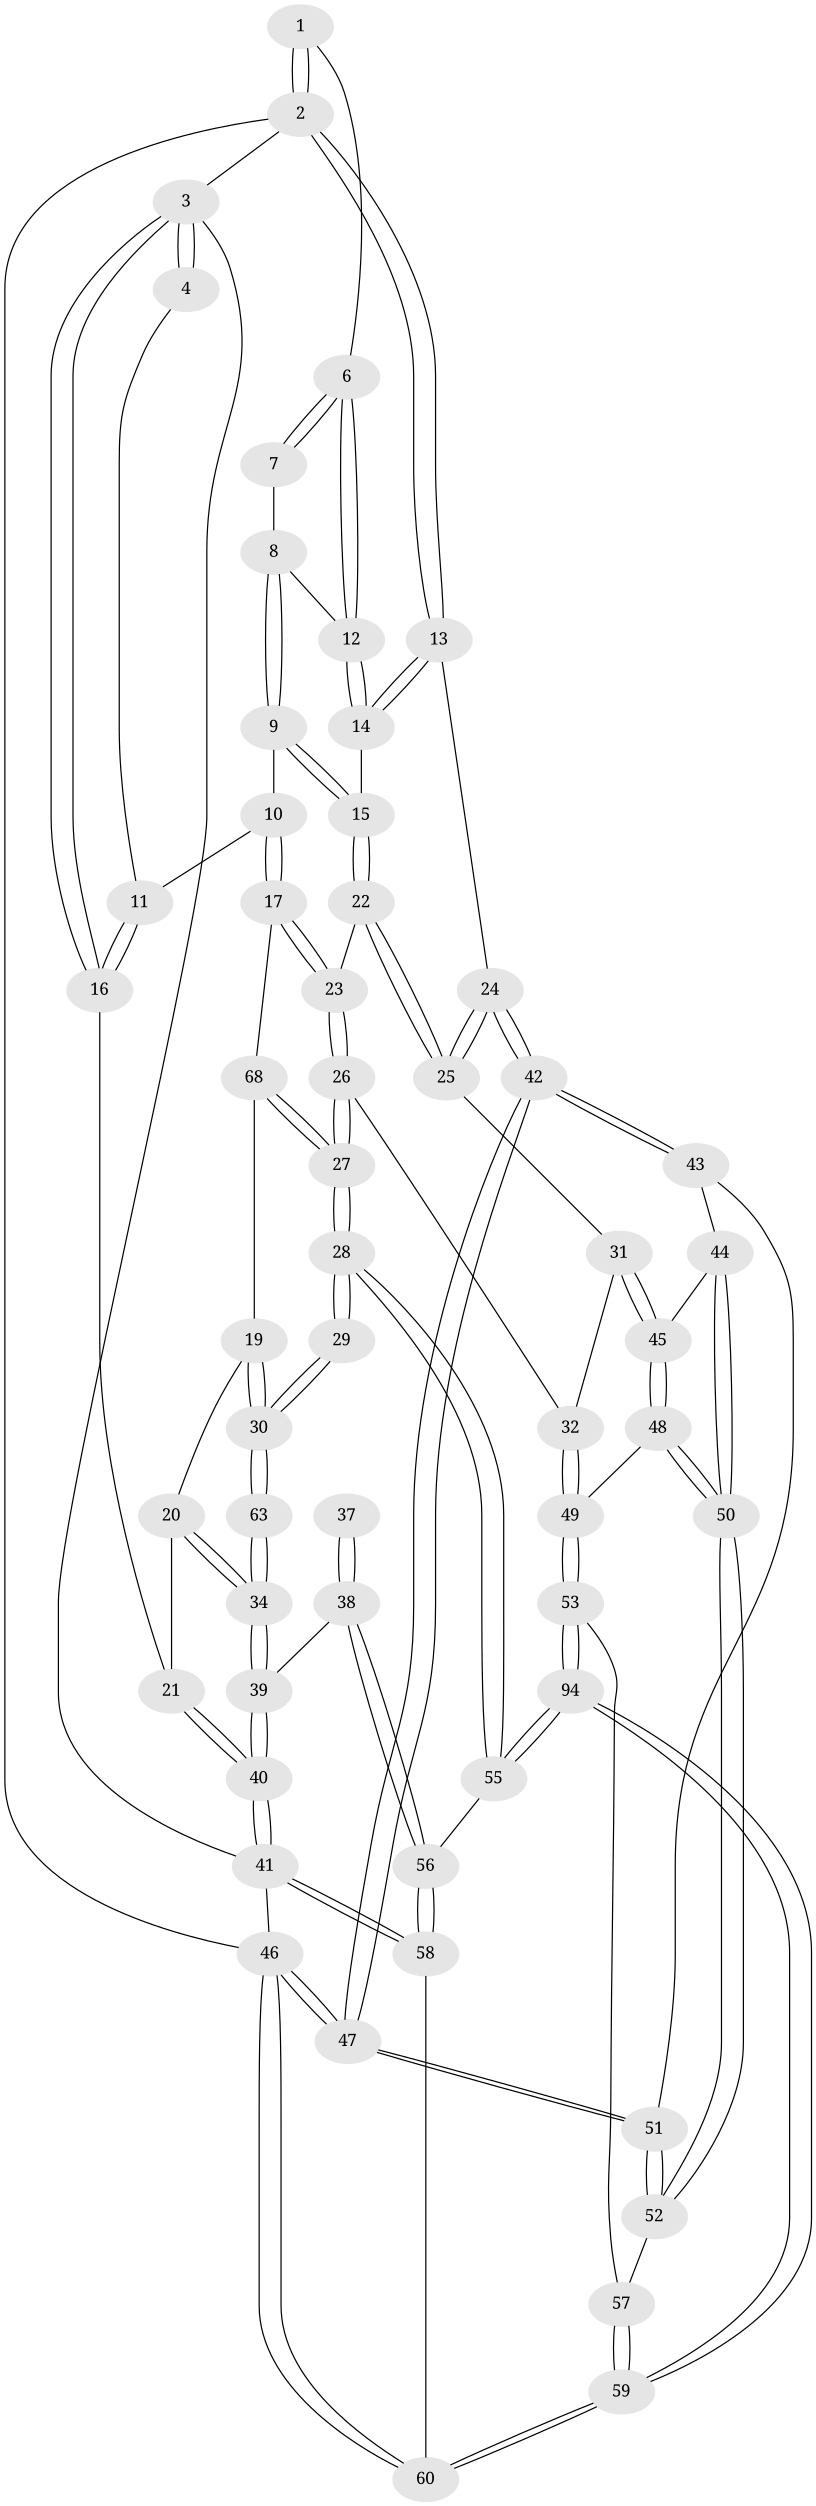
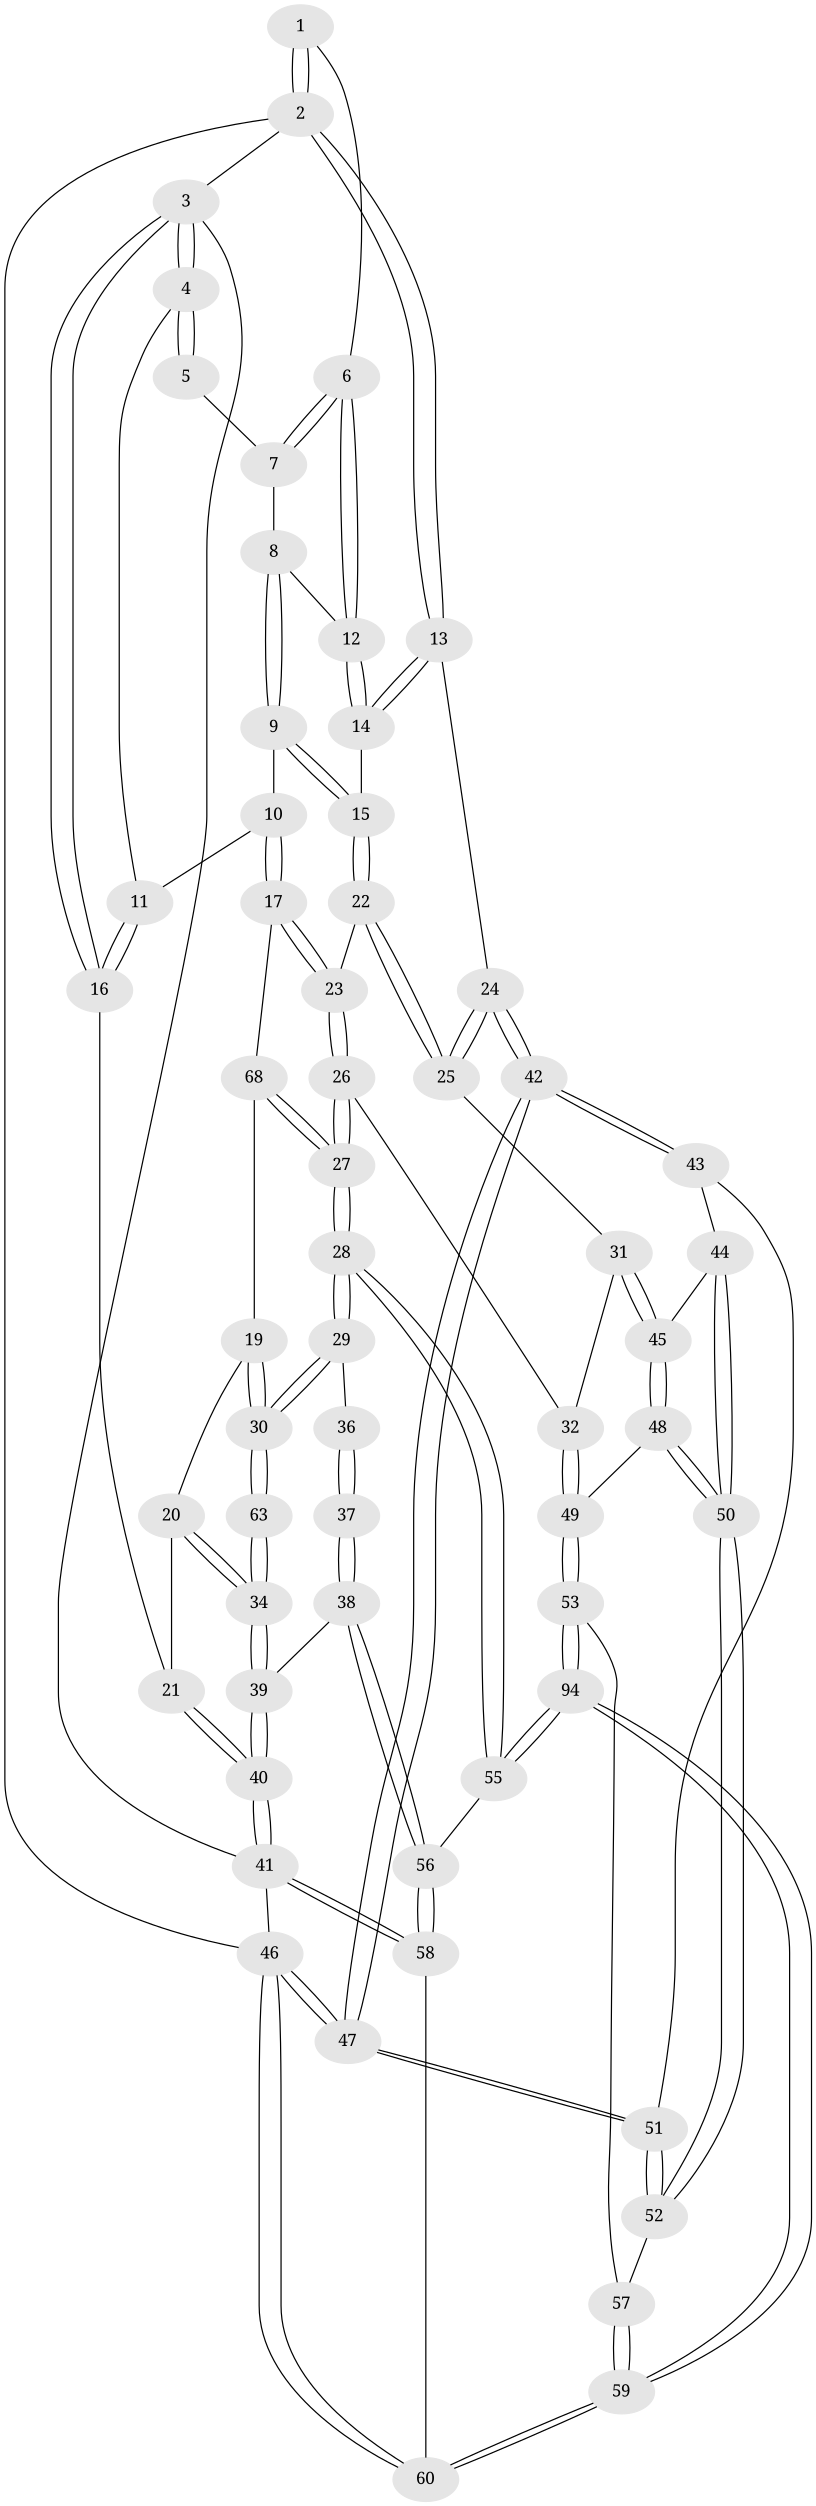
  graph {
    fontname="Noto Serif"
    node [color=gray90 fontname="Noto Serif" style=filled]
    edge [fontname="Noto Serif"]
    1
    2
    6
    3
    13
    46
    7
    12
    4
    16
    41
    14
    24
    47
    60
+   5
    11
    21
    58
    8
    9
    10
    15
    17
    22
    n26 [label=68]
    23
    25
    42
    40
    19
    27
    26
    20
    30
    28
    34
    n38 [label=63]
    39
    31
    32
    43
    45
    49
    29
    55
+   36
    56
    37
    48
    53
    38
    44
    51
    50
    52
    57
    n58 [label=94]
    59
    1 -- 2
    1 -- 2
    1 -- 6
    2 -- 3
    2 -- 13
    2 -- 13
    2 -- 46
    6 -- 7
    6 -- 7
    6 -- 12
    6 -- 12
    3 -- 4
    3 -- 4
    3 -- 16
    3 -- 16
    3 -- 41
    13 -- 14
    13 -- 14
    13 -- 24
    46 -- 47
    46 -- 47
    46 -- 60
    46 -- 60
    7 -- 8
    12 -- 14
    12 -- 14
+   4 -- 5
+   4 -- 5
    4 -- 11
    16 -- 21
    41 -- 46
    41 -- 58
    41 -- 58
    14 -- 15
    24 -- 25
    24 -- 25
    24 -- 42
    24 -- 42
    47 -- 51
    47 -- 51
+   5 -- 7
    11 -- 16
    11 -- 16
    21 -- 40
    21 -- 40
    58 -- 60
    8 -- 12
    8 -- 9
    8 -- 9
    9 -- 10
    9 -- 15
    9 -- 15
    10 -- 11
    10 -- 17
    10 -- 17
    15 -- 22
    15 -- 22
    17 -- n26
    17 -- 23
    17 -- 23
    22 -- 23
    22 -- 25
    22 -- 25
    n26 -- 19
    n26 -- 27
    n26 -- 27
    23 -- 26
    23 -- 26
    25 -- 31
    42 -- 47
    42 -- 47
    42 -- 43
    42 -- 43
    40 -- 41
    40 -- 41
    19 -- 20
    19 -- 30
    19 -- 30
    27 -- 28
    27 -- 28
    26 -- 27
    26 -- 27
    26 -- 32
    20 -- 21
    20 -- 34
    20 -- 34
    30 -- n38
    30 -- n38
    28 -- 29
    28 -- 29
    28 -- 55
    28 -- 55
    34 -- 39
    34 -- 39
    n38 -- 34
    n38 -- 34
    39 -- 40
    39 -- 40
    31 -- 32
    31 -- 45
    31 -- 45
    32 -- 49
    32 -- 49
    43 -- 44
    43 -- 51
    45 -- 48
    45 -- 48
    49 -- 53
    49 -- 53
    29 -- 30
    29 -- 30
+   29 -- 36
    55 -- 56
+   36 -- 37
+   36 -- 37
    56 -- 58
    56 -- 58
    37 -- 38
    37 -- 38
    48 -- 49
    48 -- 50
    48 -- 50
    53 -- 57
    53 -- n58
    53 -- n58
    38 -- 39
    38 -- 56
    38 -- 56
    44 -- 45
    44 -- 50
    44 -- 50
    51 -- 52
    51 -- 52
    50 -- 52
    50 -- 52
    52 -- 57
    57 -- 59
    57 -- 59
    n58 -- 55
    n58 -- 55
    n58 -- 59
    n58 -- 59
    59 -- 60
    59 -- 60
  }
